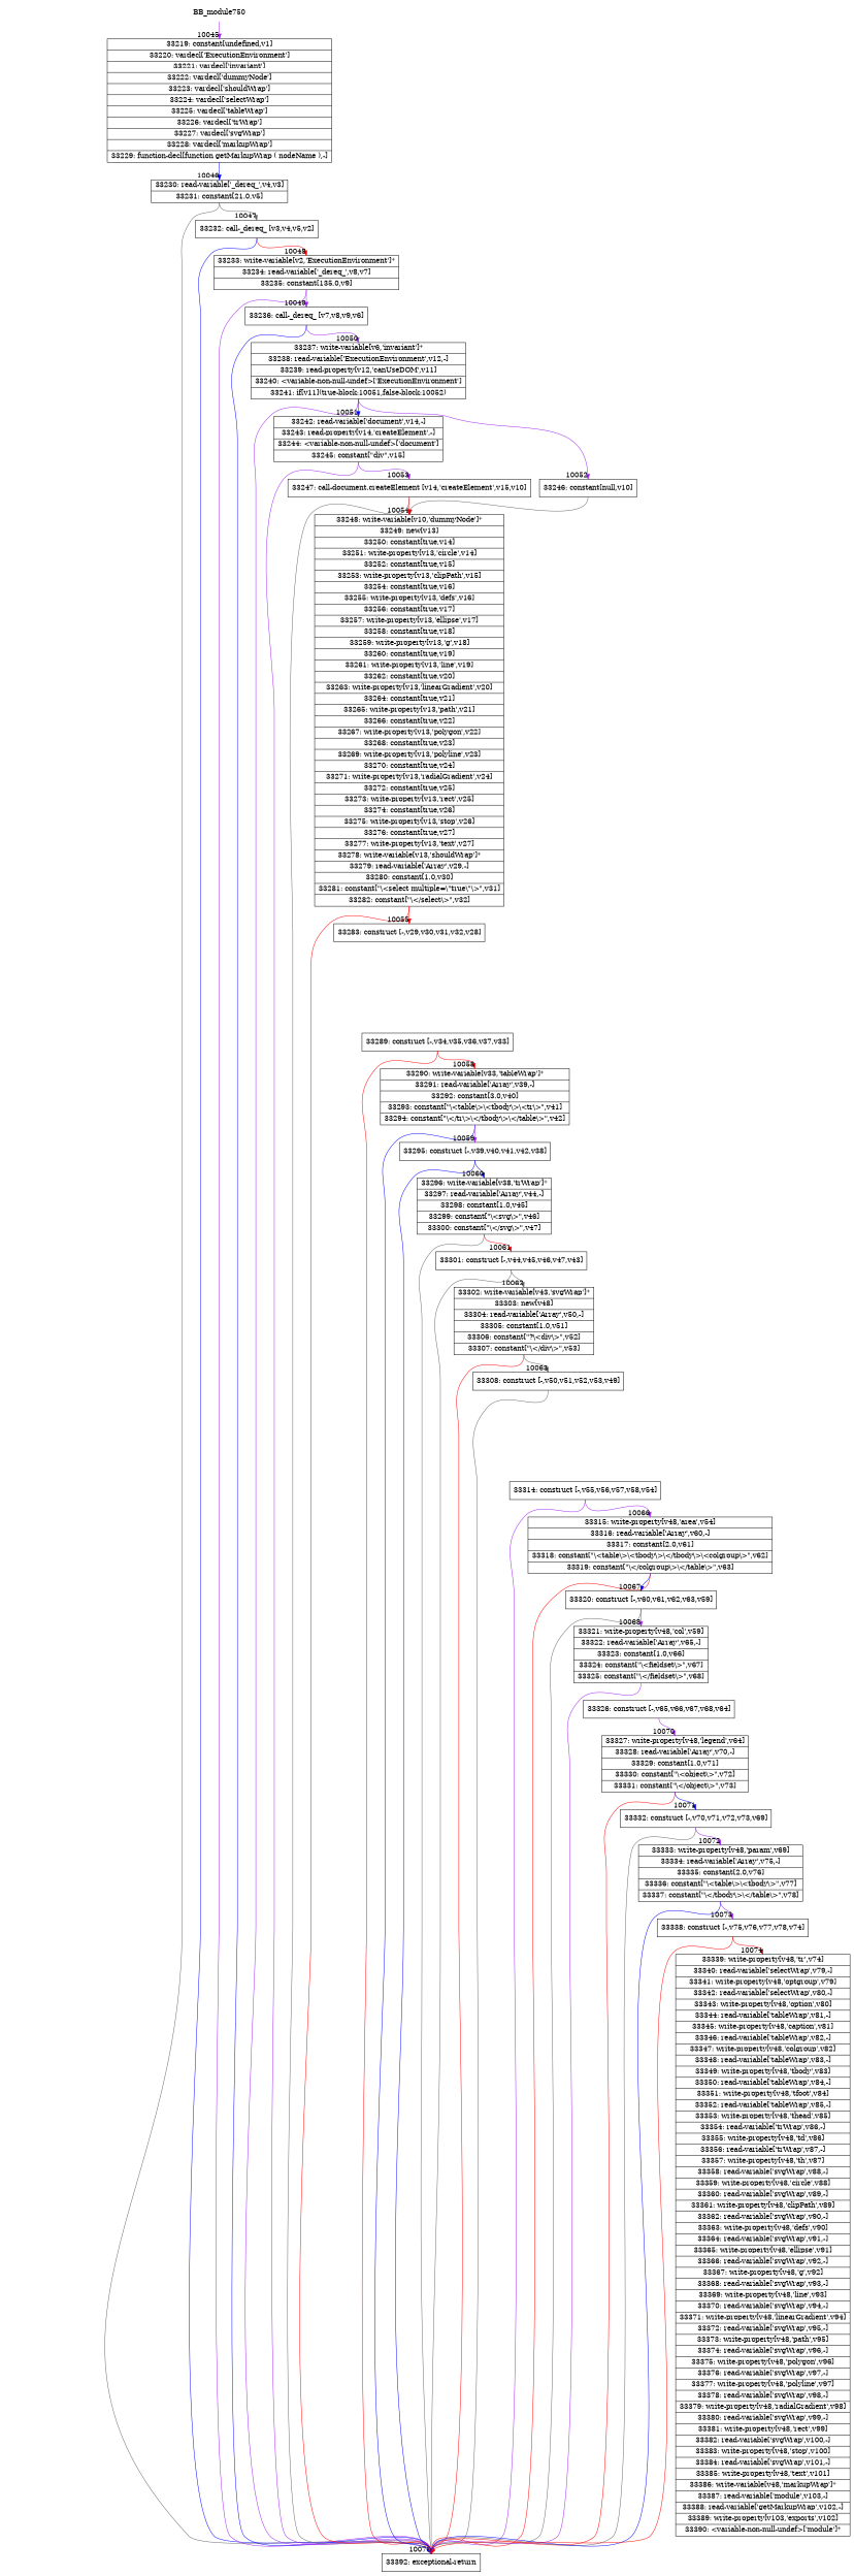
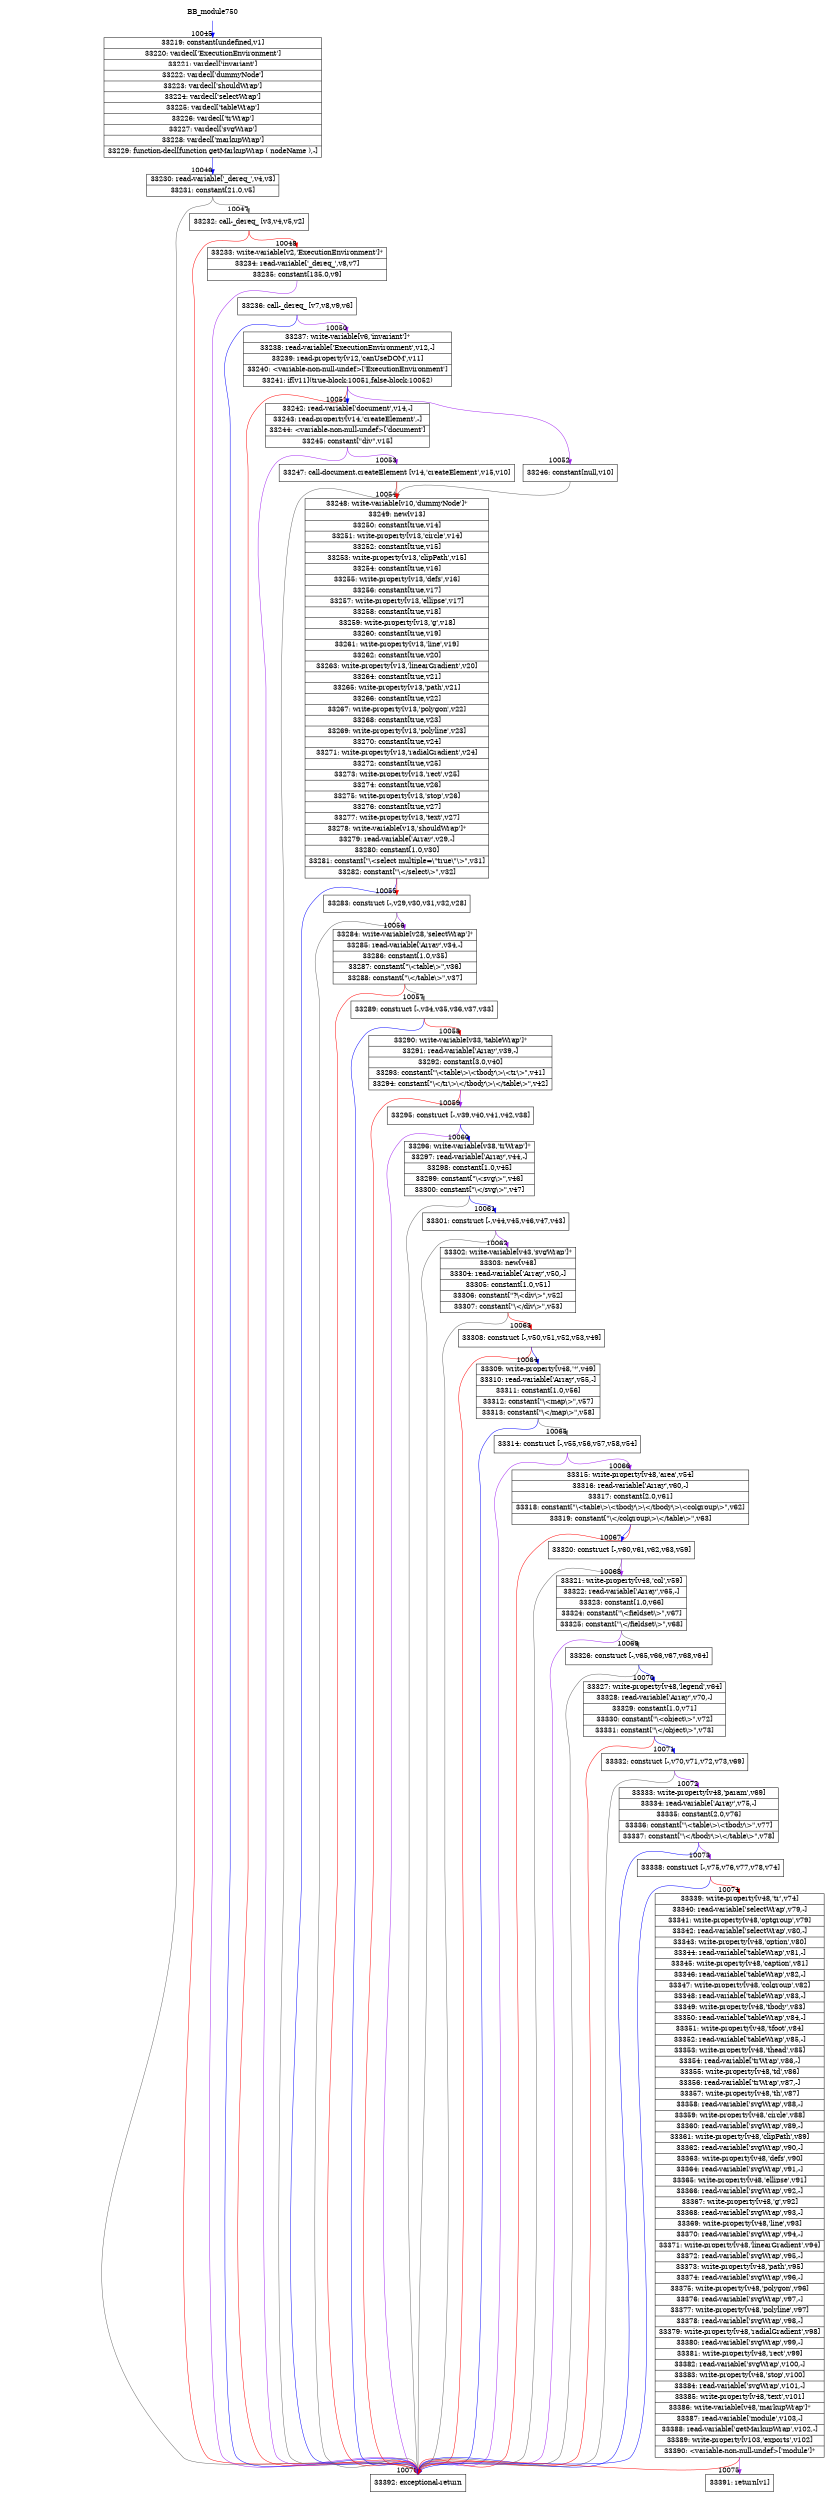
  digraph {
    rankdir=TD
    node [shape=record]
    edge [color=purple headport=n tailport=s]
    n1 [label=BB_module750 shape=none]
    n2 [label="{33219: constant[undefined,v1]|33220: vardecl['ExecutionEnvironment']|33221: vardecl['invariant']|33222: vardecl['dummyNode']|33223: vardecl['shouldWrap']|33224: vardecl['selectWrap']|33225: vardecl['tableWrap']|33226: vardecl['trWrap']|33227: vardecl['svgWrap']|33228: vardecl['markupWrap']|33229: function-decl[function getMarkupWrap ( nodeName ),-]}"]
    n3 [label="{33230: read-variable['_dereq_',v4,v3]|33231: constant[21.0,v5]}"]
    n4 [label="{33232: call-_dereq_ [v3,v4,v5,v2]}"]
    n5 [label="{33392: exceptional-return}"]
    n6 [label="{33233: write-variable[v2,'ExecutionEnvironment']*|33234: read-variable['_dereq_',v8,v7]|33235: constant[135.0,v9]}"]
    n7 [label="{33236: call-_dereq_ [v7,v8,v9,v6]}"]
    n8 [label="{33237: write-variable[v6,'invariant']*|33238: read-variable['ExecutionEnvironment',v12,-]|33239: read-property[v12,'canUseDOM',v11]|33240: \<variable-non-null-undef\>['ExecutionEnvironment']|33241: if[v11](true-block:10051,false-block:10052)}"]
    n9 [label="{33242: read-variable['document',v14,-]|33243: read-property[v14,'createElement',-]|33244: \<variable-non-null-undef\>['document']|33245: constant[\"div\",v15]}"]
    n10 [label="{33246: constant[null,v10]}"]
    n11 [label="{33247: call-document.createElement [v14,'createElement',v15,v10]}"]
    n12 [label="{33248: write-variable[v10,'dummyNode']*|33249: new[v13]|33250: constant[true,v14]|33251: write-property[v13,'circle',v14]|33252: constant[true,v15]|33253: write-property[v13,'clipPath',v15]|33254: constant[true,v16]|33255: write-property[v13,'defs',v16]|33256: constant[true,v17]|33257: write-property[v13,'ellipse',v17]|33258: constant[true,v18]|33259: write-property[v13,'g',v18]|33260: constant[true,v19]|33261: write-property[v13,'line',v19]|33262: constant[true,v20]|33263: write-property[v13,'linearGradient',v20]|33264: constant[true,v21]|33265: write-property[v13,'path',v21]|33266: constant[true,v22]|33267: write-property[v13,'polygon',v22]|33268: constant[true,v23]|33269: write-property[v13,'polyline',v23]|33270: constant[true,v24]|33271: write-property[v13,'radialGradient',v24]|33272: constant[true,v25]|33273: write-property[v13,'rect',v25]|33274: constant[true,v26]|33275: write-property[v13,'stop',v26]|33276: constant[true,v27]|33277: write-property[v13,'text',v27]|33278: write-variable[v13,'shouldWrap']*|33279: read-variable['Array',v29,-]|33280: constant[1.0,v30]|33281: constant[\"\\\<select multiple=\\\"true\\\"\\\>\",v31]|33282: constant[\"\\\</select\\\>\",v32]}"]
    n13 [label="{33283: construct [-,v29,v30,v31,v32,v28]}"]
+   n14 [label="{33284: write-variable[v28,'selectWrap']*|33285: read-variable['Array',v34,-]|33286: constant[1.0,v35]|33287: constant[\"\\\<table\\\>\",v36]|33288: constant[\"\\\</table\\\>\",v37]}"]
    n15 [label="{33289: construct [-,v34,v35,v36,v37,v33]}"]
    n16 [label="{33290: write-variable[v33,'tableWrap']*|33291: read-variable['Array',v39,-]|33292: constant[3.0,v40]|33293: constant[\"\\\<table\\\>\\\<tbody\\\>\\\<tr\\\>\",v41]|33294: constant[\"\\\</tr\\\>\\\</tbody\\\>\\\</table\\\>\",v42]}"]
    n17 [label="{33295: construct [-,v39,v40,v41,v42,v38]}"]
    n18 [label="{33296: write-variable[v38,'trWrap']*|33297: read-variable['Array',v44,-]|33298: constant[1.0,v45]|33299: constant[\"\\\<svg\\\>\",v46]|33300: constant[\"\\\</svg\\\>\",v47]}"]
    n19 [label="{33301: construct [-,v44,v45,v46,v47,v43]}"]
    n20 [label="{33302: write-variable[v43,'svgWrap']*|33303: new[v48]|33304: read-variable['Array',v50,-]|33305: constant[1.0,v51]|33306: constant[\"?\\\<div\\\>\",v52]|33307: constant[\"\\\</div\\\>\",v53]}"]
    n21 [label="{33308: construct [-,v50,v51,v52,v53,v49]}"]
+   n22 [label="{33309: write-property[v48,'*',v49]|33310: read-variable['Array',v55,-]|33311: constant[1.0,v56]|33312: constant[\"\\\<map\\\>\",v57]|33313: constant[\"\\\</map\\\>\",v58]}"]
    n23 [label="{33314: construct [-,v55,v56,v57,v58,v54]}"]
    n24 [label="{33315: write-property[v48,'area',v54]|33316: read-variable['Array',v60,-]|33317: constant[2.0,v61]|33318: constant[\"\\\<table\\\>\\\<tbody\\\>\\\</tbody\\\>\\\<colgroup\\\>\",v62]|33319: constant[\"\\\</colgroup\\\>\\\</table\\\>\",v63]}"]
    n25 [label="{33320: construct [-,v60,v61,v62,v63,v59]}"]
    n26 [label="{33321: write-property[v48,'col',v59]|33322: read-variable['Array',v65,-]|33323: constant[1.0,v66]|33324: constant[\"\\\<fieldset\\\>\",v67]|33325: constant[\"\\\</fieldset\\\>\",v68]}"]
    n27 [label="{33326: construct [-,v65,v66,v67,v68,v64]}"]
    n28 [label="{33327: write-property[v48,'legend',v64]|33328: read-variable['Array',v70,-]|33329: constant[1.0,v71]|33330: constant[\"\\\<object\\\>\",v72]|33331: constant[\"\\\</object\\\>\",v73]}"]
    n29 [label="{33332: construct [-,v70,v71,v72,v73,v69]}"]
    n30 [label="{33333: write-property[v48,'param',v69]|33334: read-variable['Array',v75,-]|33335: constant[2.0,v76]|33336: constant[\"\\\<table\\\>\\\<tbody\\\>\",v77]|33337: constant[\"\\\</tbody\\\>\\\</table\\\>\",v78]}"]
    n31 [label="{33338: construct [-,v75,v76,v77,v78,v74]}"]
    n32 [label="{33339: write-property[v48,'tr',v74]|33340: read-variable['selectWrap',v79,-]|33341: write-property[v48,'optgroup',v79]|33342: read-variable['selectWrap',v80,-]|33343: write-property[v48,'option',v80]|33344: read-variable['tableWrap',v81,-]|33345: write-property[v48,'caption',v81]|33346: read-variable['tableWrap',v82,-]|33347: write-property[v48,'colgroup',v82]|33348: read-variable['tableWrap',v83,-]|33349: write-property[v48,'tbody',v83]|33350: read-variable['tableWrap',v84,-]|33351: write-property[v48,'tfoot',v84]|33352: read-variable['tableWrap',v85,-]|33353: write-property[v48,'thead',v85]|33354: read-variable['trWrap',v86,-]|33355: write-property[v48,'td',v86]|33356: read-variable['trWrap',v87,-]|33357: write-property[v48,'th',v87]|33358: read-variable['svgWrap',v88,-]|33359: write-property[v48,'circle',v88]|33360: read-variable['svgWrap',v89,-]|33361: write-property[v48,'clipPath',v89]|33362: read-variable['svgWrap',v90,-]|33363: write-property[v48,'defs',v90]|33364: read-variable['svgWrap',v91,-]|33365: write-property[v48,'ellipse',v91]|33366: read-variable['svgWrap',v92,-]|33367: write-property[v48,'g',v92]|33368: read-variable['svgWrap',v93,-]|33369: write-property[v48,'line',v93]|33370: read-variable['svgWrap',v94,-]|33371: write-property[v48,'linearGradient',v94]|33372: read-variable['svgWrap',v95,-]|33373: write-property[v48,'path',v95]|33374: read-variable['svgWrap',v96,-]|33375: write-property[v48,'polygon',v96]|33376: read-variable['svgWrap',v97,-]|33377: write-property[v48,'polyline',v97]|33378: read-variable['svgWrap',v98,-]|33379: write-property[v48,'radialGradient',v98]|33380: read-variable['svgWrap',v99,-]|33381: write-property[v48,'rect',v99]|33382: read-variable['svgWrap',v100,-]|33383: write-property[v48,'stop',v100]|33384: read-variable['svgWrap',v101,-]|33385: write-property[v48,'text',v101]|33386: write-variable[v48,'markupWrap']*|33387: read-variable['module',v103,-]|33388: read-variable['getMarkupWrap',v102,-]|33389: write-property[v103,'exports',v102]|33390: \<variable-non-null-undef\>['module']*}"]
-   n1 -> n2 [headlabel="    10045"]
+   n33 [label="{33391: return[v1]}"]
+   n1 -> n2 [color=blue headlabel="    10045"]
    n2 -> n3 [color=blue headlabel="      10046"]
    n3 -> n4 [color=gray40 headlabel="      10047"]
    n3 -> n5 [color=gray40 headlabel="      10076"]
-   n4 -> n5 [color=blue]
+   n4 -> n5 [color=red]
    n4 -> n6 [color=red headlabel="      10048"]
    n6 -> n5
-   n6 -> n7 [headlabel="      10049"]
    n7 -> n5 [color=blue]
    n7 -> n8 [headlabel="      10050"]
-   n8 -> n5
+   n8 -> n5 [color=red]
    n8 -> n9 [color=blue headlabel="      10051"]
    n8 -> n10 [headlabel="      10052"]
    n9 -> n5
    n9 -> n11 [headlabel="      10053"]
    n10 -> n12 [color=gray40 headlabel="      10054"]
    n11 -> n5 [color=gray40]
    n11 -> n12 [color=red]
-   n12 -> n5 [color=red]
+   n12 -> n5 [color=blue]
    n12 -> n13 [color=red headlabel="      10055"]
-   n15 -> n5 [color=red]
+   n13 -> n5 [color=gray40]
+   n13 -> n14 [headlabel="      10056"]
+   n14 -> n5 [color=red]
+   n14 -> n15 [color=gray40 headlabel="      10057"]
+   n15 -> n5 [color=blue]
    n15 -> n16 [color=red headlabel="      10058"]
-   n16 -> n5 [color=blue]
+   n16 -> n5 [color=red]
    n16 -> n17 [headlabel="      10059"]
-   n17 -> n5 [color=blue]
+   n17 -> n5
    n17 -> n18 [color=blue headlabel="      10060"]
    n18 -> n5 [color=gray40]
-   n18 -> n19 [color=red headlabel="      10061"]
+   n18 -> n19 [color=blue headlabel="      10061"]
    n19 -> n5 [color=gray40]
-   n19 -> n20 [color=gray40 headlabel="      10062"]
-   n20 -> n5 [color=red]
-   n20 -> n21 [color=gray40 headlabel="      10063"]
-   n21 -> n5 [color=gray40]
+   n19 -> n20 [headlabel="      10062"]
+   n20 -> n5 [color=gray40]
+   n20 -> n21 [color=red headlabel="      10063"]
+   n21 -> n5 [color=red]
+   n21 -> n22 [color=blue headlabel="      10064"]
+   n22 -> n5 [color=blue]
+   n22 -> n23 [color=gray40 headlabel="      10065"]
    n23 -> n5
    n23 -> n24 [headlabel="      10066"]
    n24 -> n5 [color=red]
    n24 -> n25 [color=blue headlabel="      10067"]
    n25 -> n5 [color=gray40]
    n25 -> n26 [headlabel="      10068"]
    n26 -> n5
-   n27 -> n28 [headlabel="      10070"]
+   n26 -> n27 [color=gray40 headlabel="      10069"]
+   n27 -> n5 [color=gray40]
+   n27 -> n28 [color=blue headlabel="      10070"]
    n28 -> n5 [color=red]
    n28 -> n29 [color=blue headlabel="      10071"]
    n29 -> n5 [color=gray40]
    n29 -> n30 [headlabel="      10072"]
    n30 -> n5 [color=blue]
    n30 -> n31 [headlabel="      10073"]
-   n31 -> n5 [color=red]
+   n31 -> n5 [color=blue]
    n31 -> n32 [color=red headlabel="      10074"]
+   n32 -> n5 [color=red]
+   n32 -> n33 [headlabel="      10075"]
  }
